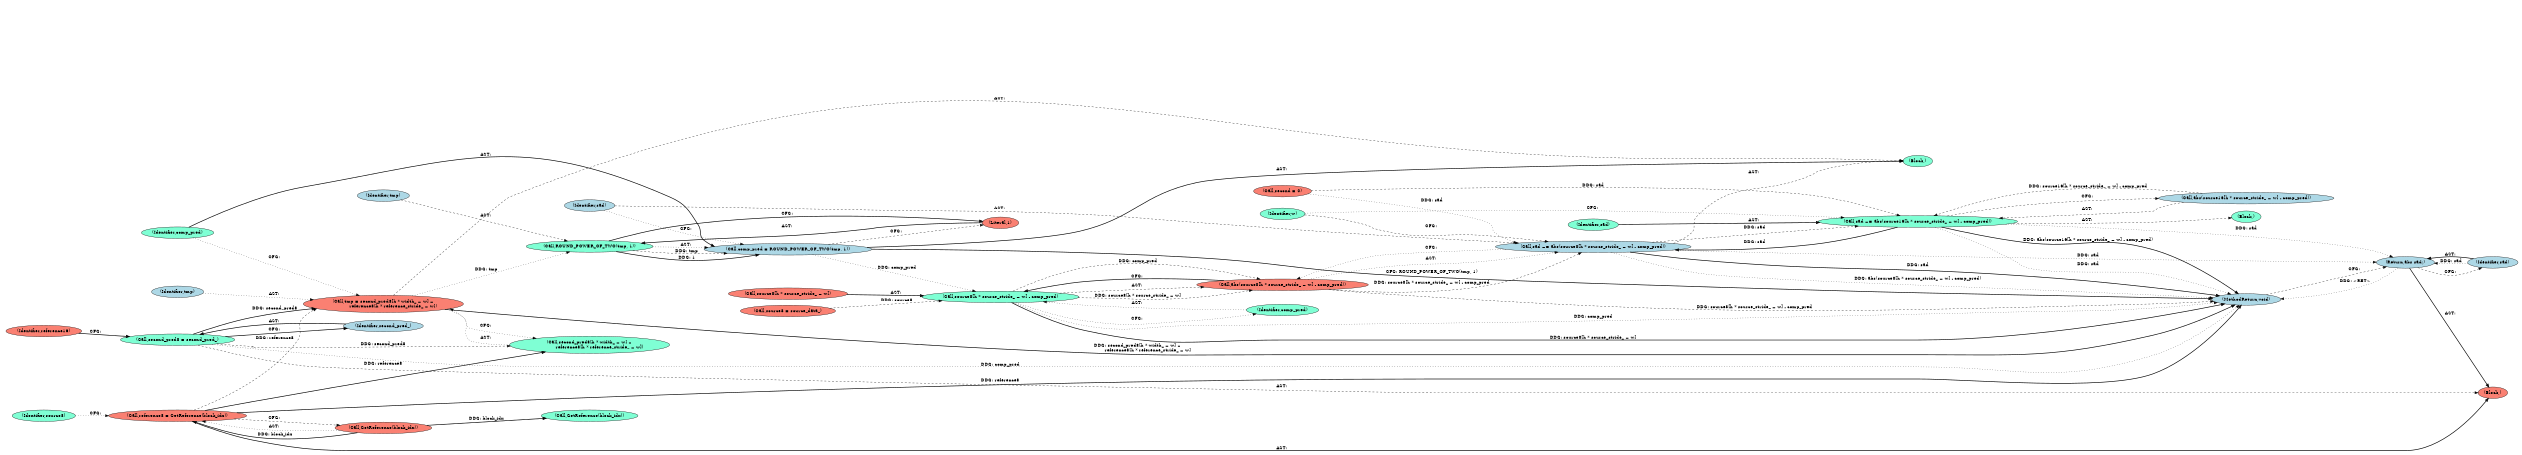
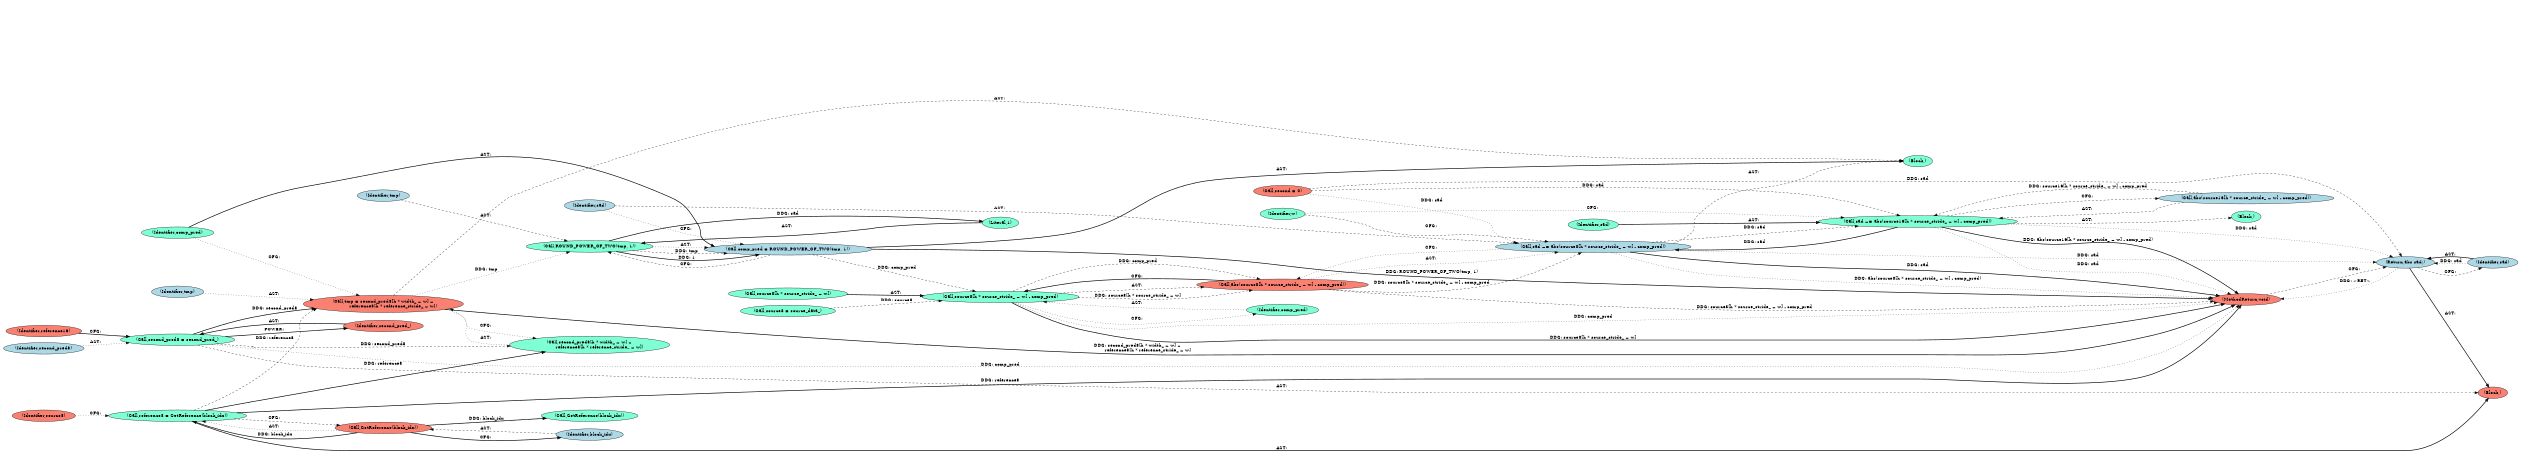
  digraph {
    rankdir=LR
    node [fillcolor=aquamarine style=filled]
    edge [style=dashed]
    n1 [fillcolor=salmon label="(Call,tmp = second_pred8[h * width_ + w] +\n              reference8[h * reference_stride_ + w])"]
    n2 [label="(Call,ROUND_POWER_OF_TWO(tmp, 1))"]
    n3 [label="(Block,)"]
-   n4 [fillcolor=lightblue label="(MethodReturn,void)"]
+   n4 [fillcolor=salmon label="(MethodReturn,void)"]
    n5 [label="(Call,second_pred8[h * width_ + w] +\n              reference8[h * reference_stride_ + w])"]
    n6 [fillcolor=lightblue label="(Call,comp_pred = ROUND_POWER_OF_TWO(tmp, 1))"]
-   n7 [fillcolor=salmon label="(Literal,1)"]
+   n7 [label="(Literal,1)"]
    n8 [fillcolor=lightblue label="(Return,abs sad;)"]
    n9 [label="(Call,second_pred8 = second_pred_)"]
    n10 [fillcolor=salmon label="(Block,)"]
-   n11 [fillcolor=lightblue label="(Identifier,second_pred_)"]
-   n12 [fillcolor=salmon label="(Call,reference8 = GetReference(block_idx))"]
+   n11 [fillcolor=salmon label="(Identifier,second_pred_)"]
+   n12 [label="(Call,reference8 = GetReference(block_idx))"]
    n13 [fillcolor=salmon label="(Call,GetReference(block_idx))"]
    n14 [label="(Call,GetReference(block_idx))"]
+   n15 [fillcolor=lightblue label="(Identifier,block_idx)"]
    n16 [label="(Call,source8[h * source_stride_ + w] - comp_pred)"]
    n17 [fillcolor=salmon label="(Call,abs(source8[h * source_stride_ + w] - comp_pred))"]
    n18 [label="(Identifier,comp_pred)"]
    n19 [fillcolor=lightblue label="(Call,sad += abs(source8[h * source_stride_ + w] - comp_pred))"]
    n20 [label="(Call,sad += abs(source16[h * source_stride_ + w] - comp_pred))"]
    n21 [fillcolor=lightblue label="(Call,abs(source16[h * source_stride_ + w] - comp_pred))"]
    n22 [label="(Block,)"]
    n23 [fillcolor=lightblue label="(Identifier,sad)"]
-   n24 [label="(Identifier,source8)"]
-   n25 [fillcolor=salmon label="(Call,source8 = source_data_)"]
+   n24 [fillcolor=salmon label="(Identifier,source8)"]
+   n25 [label="(Call,source8 = source_data_)"]
    n26 [fillcolor=lightblue label="(Identifier,sad)"]
    n27 [label="(Identifier,comp_pred)"]
    n28 [label="(Identifier,sad)"]
    n29 [fillcolor=salmon label="(Call,second = 0)"]
    n30 [fillcolor=lightblue label="(Identifier,tmp)"]
    n31 [fillcolor=salmon label="(Identifier,reference16)"]
    n32 [fillcolor=lightblue label="(Identifier,tmp)"]
-   n33 [fillcolor=salmon label="(Call,source8[h * source_stride_ + w])"]
+   n33 [label="(Call,source8[h * source_stride_ + w])"]
    n34 [label="(Identifier,w)"]
+   n35 [fillcolor=lightblue label="(Identifier,second_pred8)"]
    n1 -> n2 [label="DDG: tmp" style=dotted]
    n1 -> n3 [label="AST: "]
    n1 -> n4 [label="DDG: second_pred8[h * width_ + w] +\n              reference8[h * reference_stride_ + w]" style=bold]
    n1 -> n5 [label="CFG: " style=dotted]
    n2 -> n6 [label="AST: " style=dotted]
    n2 -> n6 [label="DDG: tmp"]
    n2 -> n6 [label="DDG: 1" style=bold]
-   n2 -> n7 [label="CFG: " style=bold]
+   n2 -> n7 [label="DDG: sad" style=bold]
    n4 -> n8 [label="CFG: "]
    n5 -> n1 [label="AST: " style=dotted]
-   n6 -> n7 [label="CFG: "]
+   n6 -> n2 [label="CFG: "]
    n6 -> n3 [label="AST: " style=bold]
-   n6 -> n4 [label="CFG: ROUND_POWER_OF_TWO(tmp, 1)" style=bold]
-   n6 -> n16 [label="DDG: comp_pred" style=dotted]
+   n6 -> n4 [label="DDG: ROUND_POWER_OF_TWO(tmp, 1)" style=bold]
+   n6 -> n16 [label="DDG: comp_pred"]
    n7 -> n2 [label="AST: " style=bold]
    n8 -> n4 [label="DDG: <RET>" style=dotted]
    n8 -> n10 [label="AST: " style=bold]
    n8 -> n23 [label="CFG: "]
    n9 -> n1 [label="DDG: second_pred8" style=bold]
    n9 -> n4 [label="DDG: comp_pred" style=dotted]
    n9 -> n5 [label="DDG: second_pred8"]
    n9 -> n10 [label="AST: "]
-   n9 -> n11 [label="CFG: " style=bold]
+   n9 -> n11 [label="POWER: " style=bold]
    n11 -> n9 [label="AST: " style=bold]
    n12 -> n1 [label="DDG: reference8"]
    n12 -> n4 [label="DDG: reference8" style=bold]
    n12 -> n5 [label="DDG: reference8" style=bold]
    n12 -> n10 [label="AST: " style=bold]
    n12 -> n13 [label="CFG: "]
    n13 -> n12 [label="AST: " style=dotted]
    n13 -> n12 [label="DDG: block_idx" style=bold]
    n13 -> n14 [label="DDG: block_idx" style=bold]
+   n13 -> n15 [label="CFG: " style=bold]
+   n15 -> n13 [label="AST: "]
    n16 -> n4 [label="DDG: comp_pred" style=dotted]
    n16 -> n4 [label="DDG: source8[h * source_stride_ + w]" style=bold]
    n16 -> n17 [label="AST: "]
    n16 -> n17 [label="DDG: source8[h * source_stride_ + w]"]
    n16 -> n17 [label="DDG: comp_pred"]
    n16 -> n18 [label="CFG: " style=dotted]
    n17 -> n4 [label="DDG: source8[h * source_stride_ + w] - comp_pred"]
    n17 -> n16 [label="CFG: " style=bold]
    n17 -> n19 [label="AST: " style=dotted]
    n17 -> n19 [label="DDG: source8[h * source_stride_ + w] - comp_pred"]
    n18 -> n16 [label="AST: " style=dotted]
    n19 -> n3 [label="AST: "]
    n19 -> n4 [label="DDG: abs(source8[h * source_stride_ + w] - comp_pred)" style=dotted]
    n19 -> n4 [label="DDG: sad" style=bold]
    n19 -> n8 [label="DDG: sad" style=dotted]
    n19 -> n17 [label="CFG: " style=dotted]
    n19 -> n20 [label="DDG: sad"]
    n20 -> n4 [label="DDG: sad" style=dotted]
    n20 -> n4 [label="DDG: abs(source16[h * source_stride_ + w] - comp_pred)" style=bold]
    n20 -> n8 [label="DDG: sad" style=dotted]
    n20 -> n19 [label="DDG: sad" style=bold]
    n20 -> n21 [label="CFG: "]
    n20 -> n22 [label="AST: "]
    n21 -> n20 [label="AST: "]
    n21 -> n20 [label="DDG: source16[h * source_stride_ + w] - comp_pred"]
    n23 -> n8 [label="AST: " style=bold]
    n23 -> n8 [label="DDG: sad" style=dotted]
    n24 -> n12 [label="CFG: " style=dotted]
    n25 -> n16 [label="DDG: source8"]
    n26 -> n6 [label="CFG: " style=dotted]
    n26 -> n19 [label="AST: "]
    n27 -> n1 [label="CFG: " style=dotted]
    n27 -> n6 [label="AST: " style=bold]
    n28 -> n20 [label="AST: " style=bold]
+   n29 -> n8 [label="DDG: sad"]
    n29 -> n19 [label="DDG: sad" style=dotted]
    n29 -> n20 [label="DDG: sad"]
    n30 -> n1 [label="AST: " style=dotted]
    n31 -> n9 [label="CFG: " style=bold]
    n32 -> n2 [label="AST: "]
    n33 -> n16 [label="AST: " style=bold]
    n34 -> n19 [label="CFG: "]
    n34 -> n20 [label="CFG: " style=dotted]
+   n35 -> n9 [label="AST: " style=dotted]
  }
